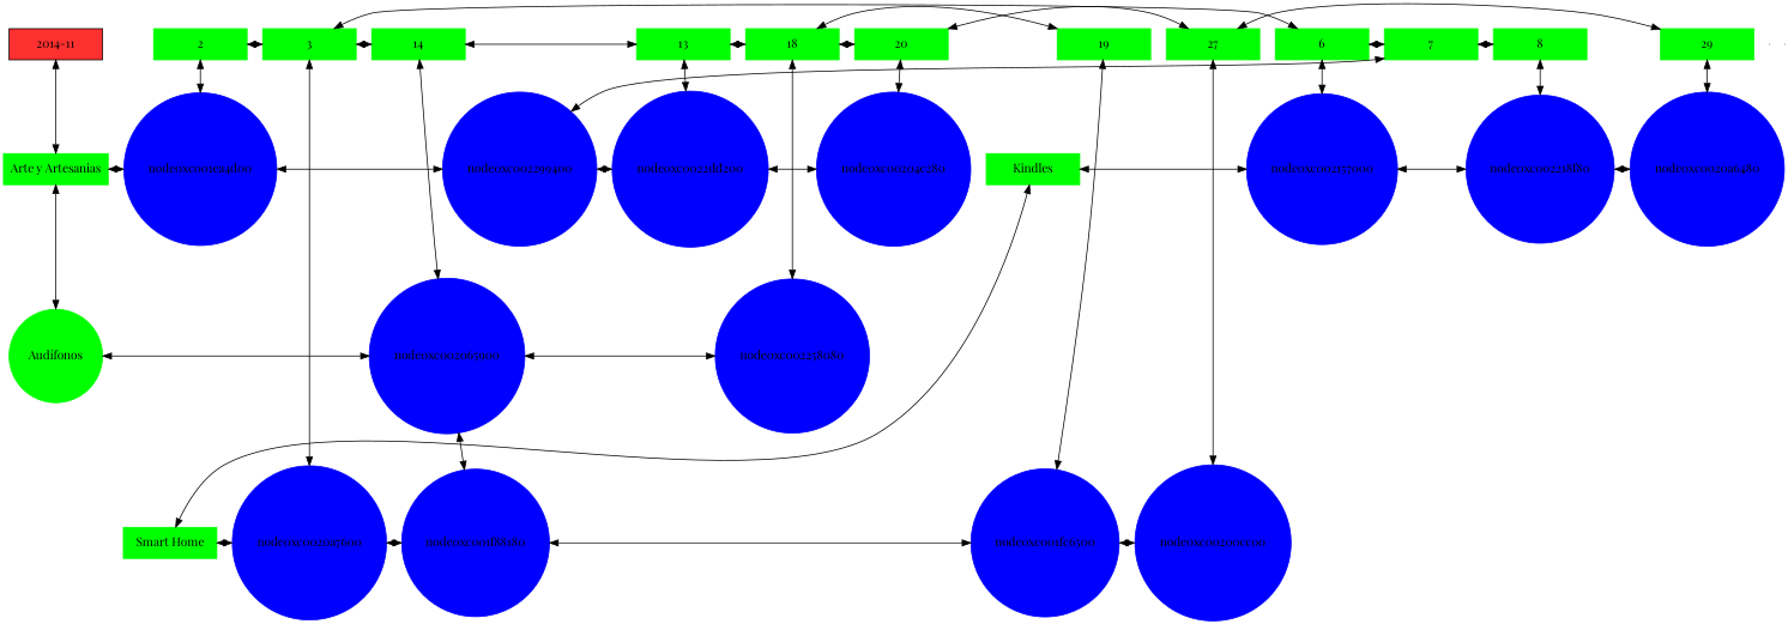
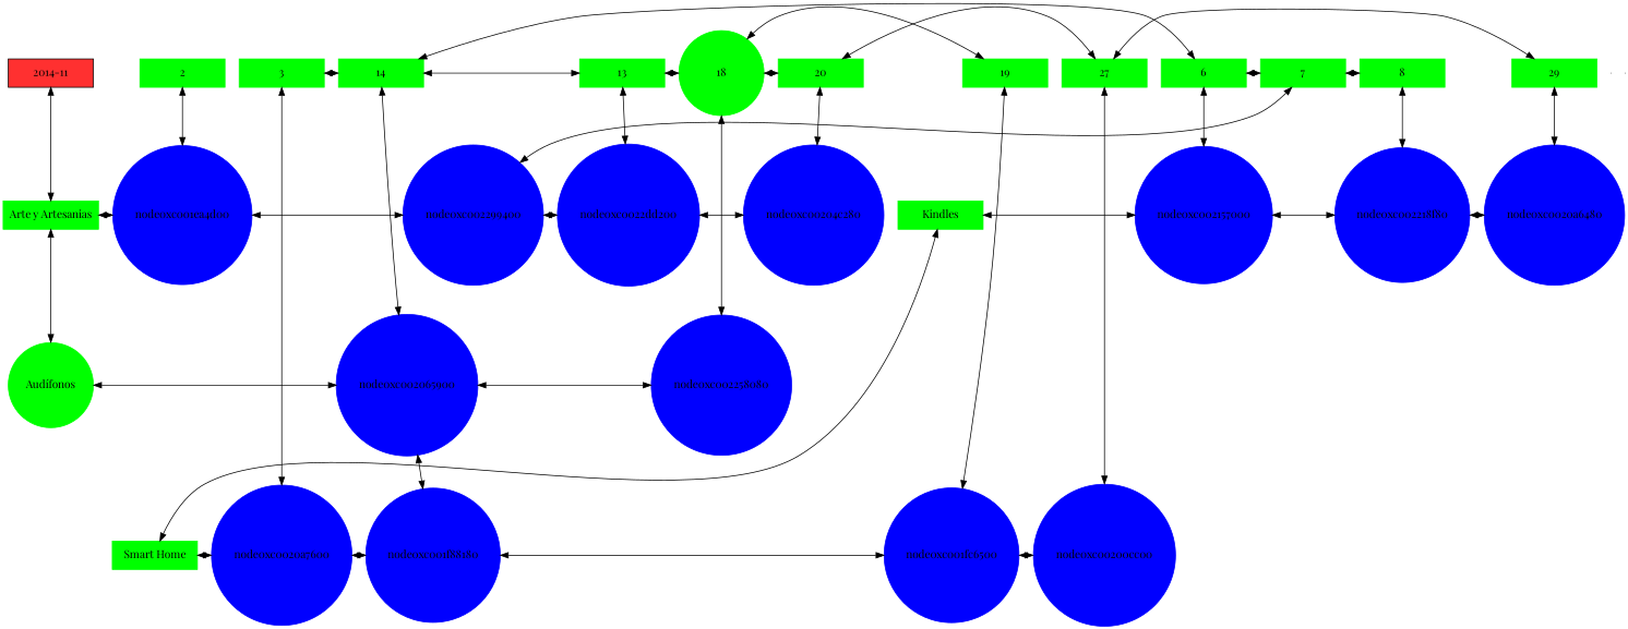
  digraph {
    fontname="Playfair Display"
    node [fontname="Playfair Display" group=1 shape=box style=filled color=green]
    edge [dir=both fontname="Playfair Display"]
    n1 [fillcolor=firebrick1 label="2014-11" width=1.5 color=""]
    n2 [group=2 label=2 width=1.5]
    n3 [group=3 label=3 width=1.5]
    n4 [group=6 label=6 width=1.5]
    n5 [group=7 label=7 width=1.5]
    n6 [group=8 label=8 width=1.5]
    n7 [group=14 label=14 width=1.5]
    n8 [group=17 label=13 width=1.5]
-   n9 [group=18 label=18 width=1.5]
+   n9 [group=18 label=18 shape=circle width=1.5]
    n10 [group=19 label=19 width=1.5]
    n11 [group=20 label=20 width=1.5]
    n12 [group=27 label=27 width=1.5]
    n13 [group=29 label=29 width=1.5]
    n14 [label="Arte y Artesanias" width=1.5]
    node0xc001ea4d00 [color=blue group=2 shape=circle width=0.5]
    node0xc002299400 [color=blue group=7 shape=circle width=0.5]
    node0xc0022dd200 [color=blue group=17 shape=circle width=0.5]
    node0xc00204c280 [color=blue group=20 shape=circle width=0.5]
    n19 [label="Audífonos" shape=circle width=1.5]
    node0xc002065900 [color=blue group=14 shape=circle width=0.5]
    node0xc002258080 [color=blue group=18 shape=circle width=0.5]
    n22 [label=Kindles width=1.5]
    node0xc002157000 [color=blue group=6 shape=circle width=0.5]
    node0xc002218f80 [color=blue group=8 shape=circle width=0.5]
    node0xc0020a6480 [color=blue group=29 shape=circle width=0.5]
    n26 [label="Smart Home" width=1.5]
    node0xc0020a7600 [color=blue group=3 shape=circle width=0.5]
    node0xc001f88180 [color=blue group=14 shape=circle width=0.5]
    node0xc001fc6500 [color=blue group=19 shape=circle width=0.5]
    node0xc00200cc00 [color=blue group=27 shape=circle width=0.5]
    e0 [shape=point width=0 group="" style="" color=""]
    e1 [shape=point width=0 group="" style="" color=""]
    subgraph sub_1 {
      rank=same
      n1
      n2
    }
    subgraph sub_2 {
      rank=same
      n2
      n3
    }
    subgraph sub_3 {
      rank=same
      n3
      n4
    }
    subgraph sub_4 {
      rank=same
      n4
      n5
    }
    subgraph sub_5 {
      rank=same
      n5
      n6
    }
    subgraph sub_6 {
      rank=same
      n6
      n7
    }
    subgraph sub_7 {
      rank=same
      n7
      n8
    }
    subgraph sub_8 {
      rank=same
      n8
      n9
    }
    subgraph sub_9 {
      rank=same
      n9
      n10
    }
    subgraph sub_10 {
      rank=same
      n10
      n11
    }
    subgraph sub_11 {
      rank=same
      n11
      n12
    }
    subgraph sub_12 {
      rank=same
      n12
      n13
    }
    subgraph sub_13 {
      rank=same
      n14
      node0xc001ea4d00
    }
    subgraph sub_14 {
      rank=same
      node0xc001ea4d00
      node0xc002299400
    }
    subgraph sub_15 {
      rank=same
      node0xc002299400
      node0xc0022dd200
    }
    subgraph sub_16 {
      rank=same
      node0xc0022dd200
      node0xc00204c280
    }
    subgraph sub_17 {
      rank=same
      n19
      node0xc002065900
    }
    subgraph sub_18 {
      rank=same
      node0xc002065900
      node0xc002258080
    }
    subgraph sub_19 {
      rank=same
      n22
      node0xc002157000
    }
    subgraph sub_20 {
      rank=same
      node0xc002157000
      node0xc002218f80
    }
    subgraph sub_21 {
      rank=same
      node0xc002218f80
      node0xc0020a6480
    }
    subgraph sub_22 {
      rank=same
      n26
      node0xc0020a7600
    }
    subgraph sub_23 {
      rank=same
      node0xc0020a7600
      node0xc001f88180
    }
    subgraph sub_24 {
      rank=same
      node0xc001f88180
      node0xc001fc6500
    }
    subgraph sub_25 {
      rank=same
      node0xc001fc6500
      node0xc00200cc00
    }
    n1 -> n14
-   n2 -> n3
    n2 -> node0xc001ea4d00
-   n3 -> n4
+   n7 -> n4
    n3 -> n7
    n3 -> node0xc0020a7600
    n4 -> n5
    n4 -> node0xc002157000
    n5 -> n6
    n5 -> node0xc002299400
    n6 -> node0xc002218f80
    n7 -> n8
    n7 -> node0xc002065900
    n8 -> n9
    n8 -> node0xc0022dd200
    n9 -> n10
    n9 -> n11
    n9 -> node0xc002258080
    n10 -> node0xc001fc6500
    n11 -> n12
    n11 -> node0xc00204c280
    n12 -> n13
    n12 -> node0xc00200cc00
    n13 -> node0xc0020a6480
    n14 -> node0xc001ea4d00
    n14 -> n19
    node0xc001ea4d00 -> node0xc002299400
    node0xc002299400 -> node0xc0022dd200
    node0xc0022dd200 -> node0xc00204c280
    n19 -> node0xc002065900
    node0xc002065900 -> node0xc002258080
    node0xc002065900 -> node0xc001f88180
    n22 -> node0xc002157000
    n22 -> n26
    node0xc002157000 -> node0xc002218f80
    node0xc002218f80 -> node0xc0020a6480
    n26 -> node0xc0020a7600
    node0xc0020a7600 -> node0xc001f88180
    node0xc001f88180 -> node0xc001fc6500
    node0xc001fc6500 -> node0xc00200cc00
  }
